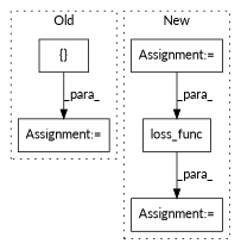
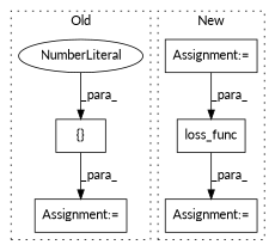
  digraph {
    fontname=Lato
    node [a=7 l=1 shape=box fontname=Lato]
    edge [fontname=Lato]
    n1 [a=4 l="1,1" label="{}" s="3657,3661"]
+   n2 [a=34 label=NumberLiteral s=3658 shape=ellipse]
    n3 [label="Assignment:=" s=3602]
    n4 [a=32 l="10,1" label=loss_func s="3681,3739"]
    n5 [l=10 label="Assignment:=" s=3650]
    n6 [label="Assignment:=" s=3675]
    subgraph cluster_1 {
      label=Old
      style=dotted
      n1
+     n2
      n3
    }
    subgraph cluster_2 {
      label=New
      style=dotted
      n4
      n5
      n6
    }
    n1 -> n3 [label=_para_]
+   n2 -> n1 [label=_para_]
    n4 -> n6 [label=_para_]
    n5 -> n4 [label=_para_]
  }
